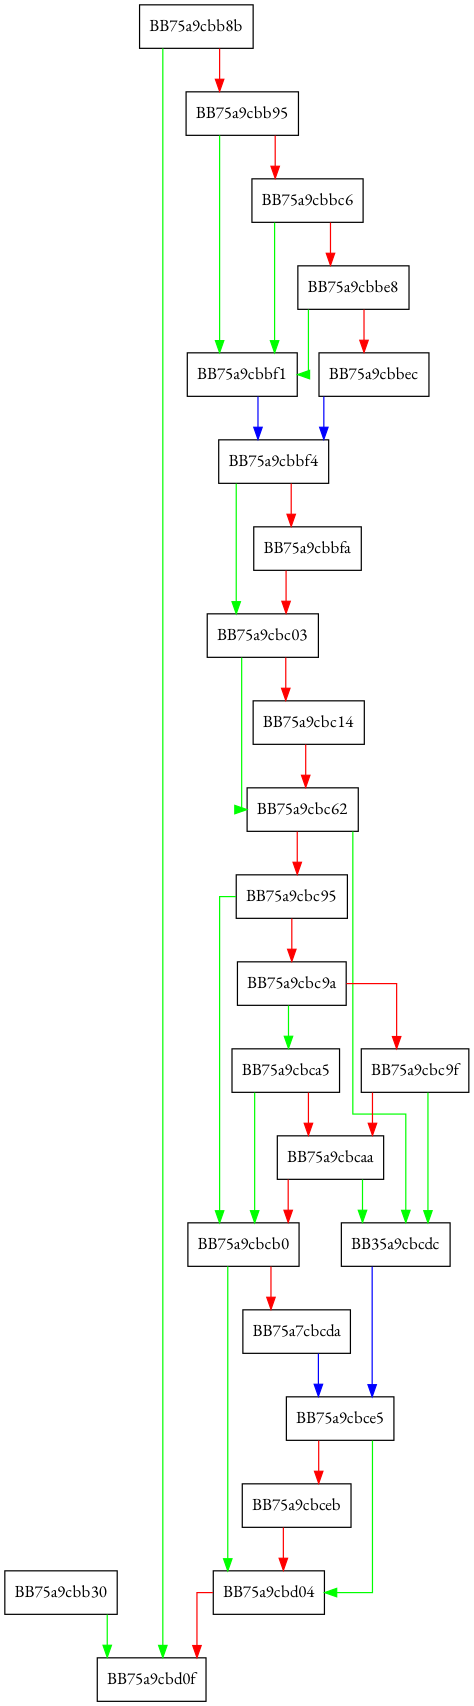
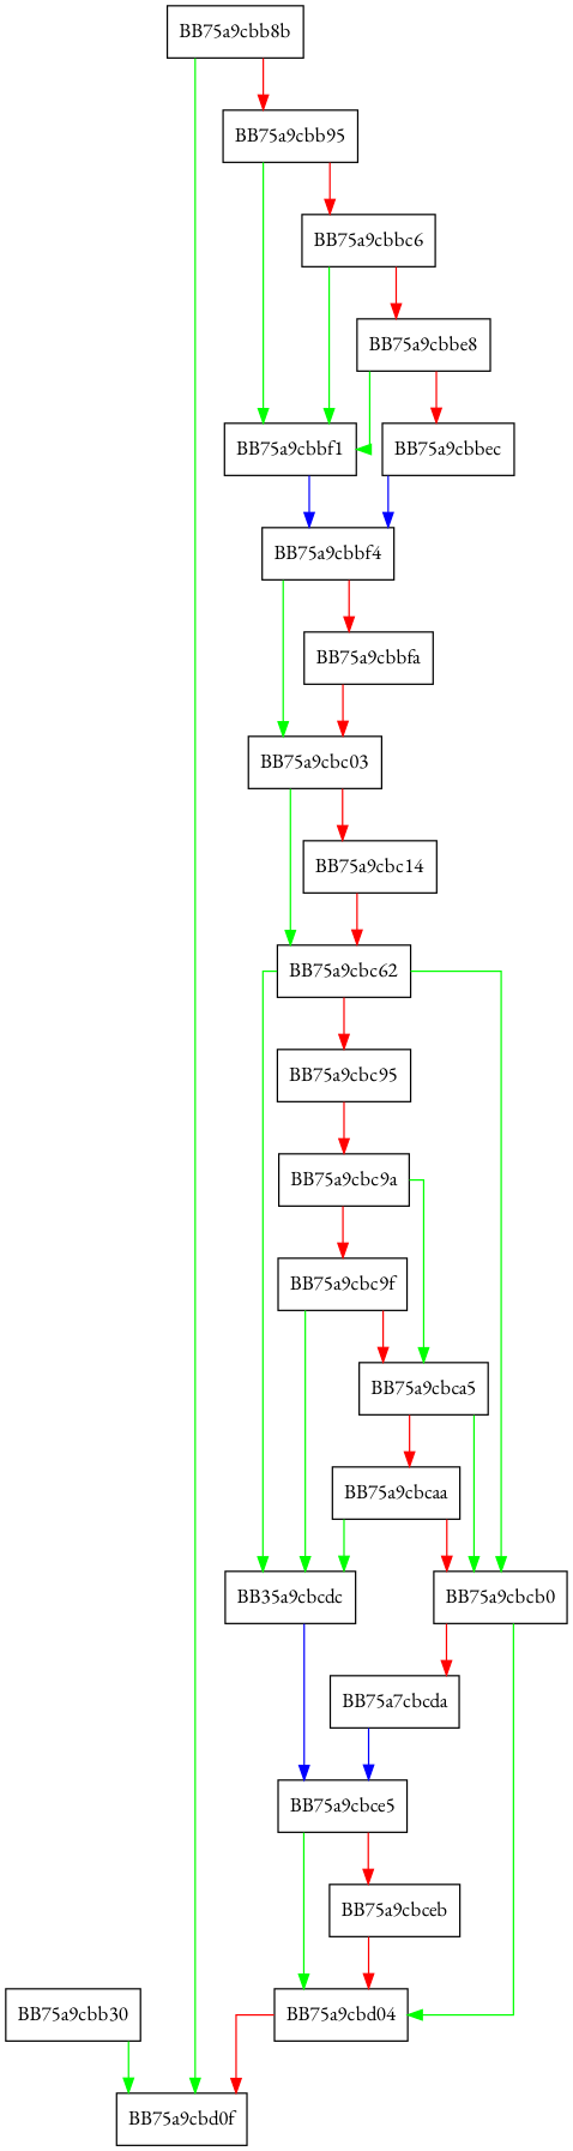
  digraph {
    fontname="EB Garamond"
    splines=ortho
    node [fontname="EB Garamond" shape=box]
    edge [color=red fontname="EB Garamond"]
    BB75a9cbb30
    BB75a9cbd0f
    BB75a9cbb8b
    BB75a9cbb95
    BB75a9cbbf1
    BB75a9cbbc6
    BB75a9cbbf4
    BB75a9cbbe8
    BB75a9cbc03
    BB75a9cbbfa
    BB75a9cbbec
    BB75a9cbc62
    BB75a9cbc14
    n14 [label=BB35a9cbcdc]
    BB75a9cbc95
    BB75a9cbce5
    BB75a9cbcb0
    BB75a9cbc9a
    BB75a9cbd04
    BB75a9cbceb
    n21 [label=BB75a7cbcda]
    BB75a9cbca5
    BB75a9cbc9f
    BB75a9cbcaa
    BB75a9cbb30 -> BB75a9cbd0f [color=green]
    BB75a9cbb8b -> BB75a9cbd0f [color=green]
    BB75a9cbb8b -> BB75a9cbb95
    BB75a9cbb95 -> BB75a9cbbf1 [color=green]
    BB75a9cbb95 -> BB75a9cbbc6
    BB75a9cbbf1 -> BB75a9cbbf4 [color=blue]
    BB75a9cbbc6 -> BB75a9cbbf1 [color=green]
    BB75a9cbbc6 -> BB75a9cbbe8
    BB75a9cbbf4 -> BB75a9cbc03 [color=green]
    BB75a9cbbf4 -> BB75a9cbbfa
    BB75a9cbbe8 -> BB75a9cbbf1 [color=green]
    BB75a9cbbe8 -> BB75a9cbbec
    BB75a9cbc03 -> BB75a9cbc62 [color=green]
    BB75a9cbc03 -> BB75a9cbc14
    BB75a9cbbfa -> BB75a9cbc03
    BB75a9cbbec -> BB75a9cbbf4 [color=blue]
    BB75a9cbc62 -> n14 [color=green]
    BB75a9cbc62 -> BB75a9cbc95
    BB75a9cbc14 -> BB75a9cbc62
    n14 -> BB75a9cbce5 [color=blue]
-   BB75a9cbc95 -> BB75a9cbcb0 [color=green]
+   BB75a9cbc62 -> BB75a9cbcb0 [color=green]
    BB75a9cbc95 -> BB75a9cbc9a
    BB75a9cbce5 -> BB75a9cbd04 [color=green]
    BB75a9cbce5 -> BB75a9cbceb
    BB75a9cbcb0 -> BB75a9cbd04 [color=green]
    BB75a9cbcb0 -> n21
    BB75a9cbc9a -> BB75a9cbca5 [color=green]
    BB75a9cbc9a -> BB75a9cbc9f
    BB75a9cbd04 -> BB75a9cbd0f
    BB75a9cbceb -> BB75a9cbd04
    n21 -> BB75a9cbce5 [color=blue]
    BB75a9cbca5 -> BB75a9cbcb0 [color=green]
    BB75a9cbca5 -> BB75a9cbcaa
    BB75a9cbc9f -> n14 [color=green]
-   BB75a9cbc9f -> BB75a9cbcaa
+   BB75a9cbc9f -> BB75a9cbca5
    BB75a9cbcaa -> n14 [color=green]
    BB75a9cbcaa -> BB75a9cbcb0
  }
